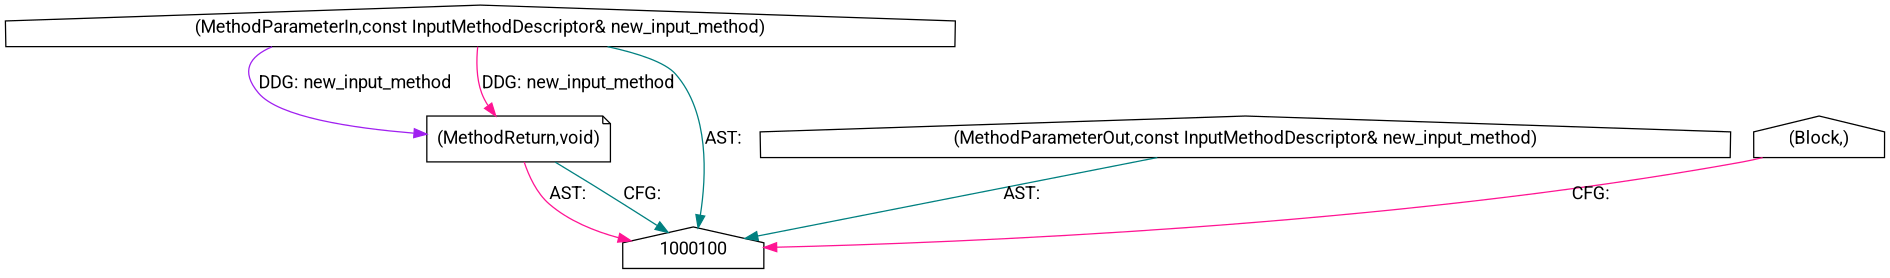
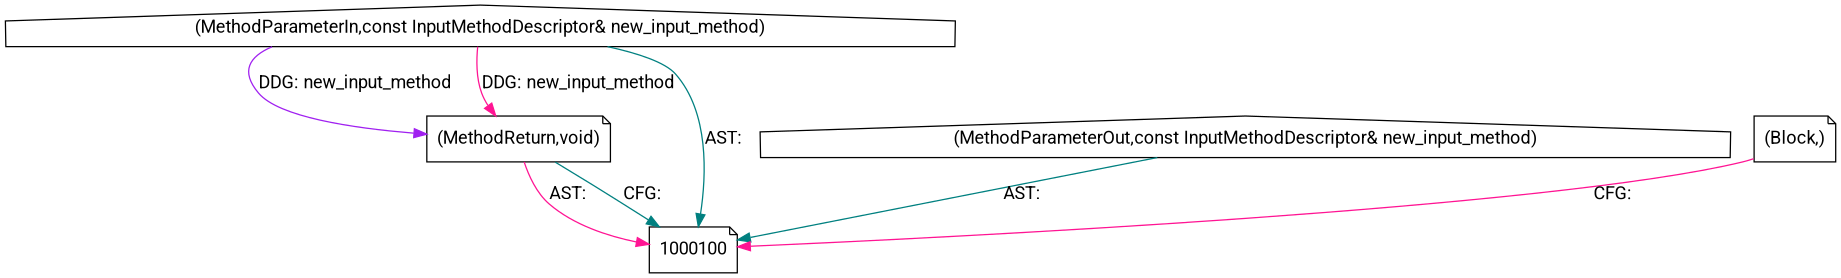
  digraph {
    fontname=Roboto
    node [fontname=Roboto shape=house]
    edge [color=deeppink fontname=Roboto]
    n1 [label="(MethodReturn,void)" shape=note]
-   1000100
+   1000100 [shape=note]
    n3 [label="(MethodParameterIn,const InputMethodDescriptor& new_input_method)"]
    n4 [label="(MethodParameterOut,const InputMethodDescriptor& new_input_method)"]
-   n5 [label="(Block,)"]
+   n5 [label="(Block,)" shape=note]
    n1 -> 1000100 [label="AST: "]
    n1 -> 1000100 [color=teal label="CFG: "]
    n3 -> n1 [color=purple label="DDG: new_input_method"]
    n3 -> n1 [label="DDG: new_input_method"]
    n3 -> 1000100 [color=teal label="AST: "]
    n4 -> 1000100 [color=teal label="AST: "]
    n5 -> 1000100 [label="CFG: "]
  }
